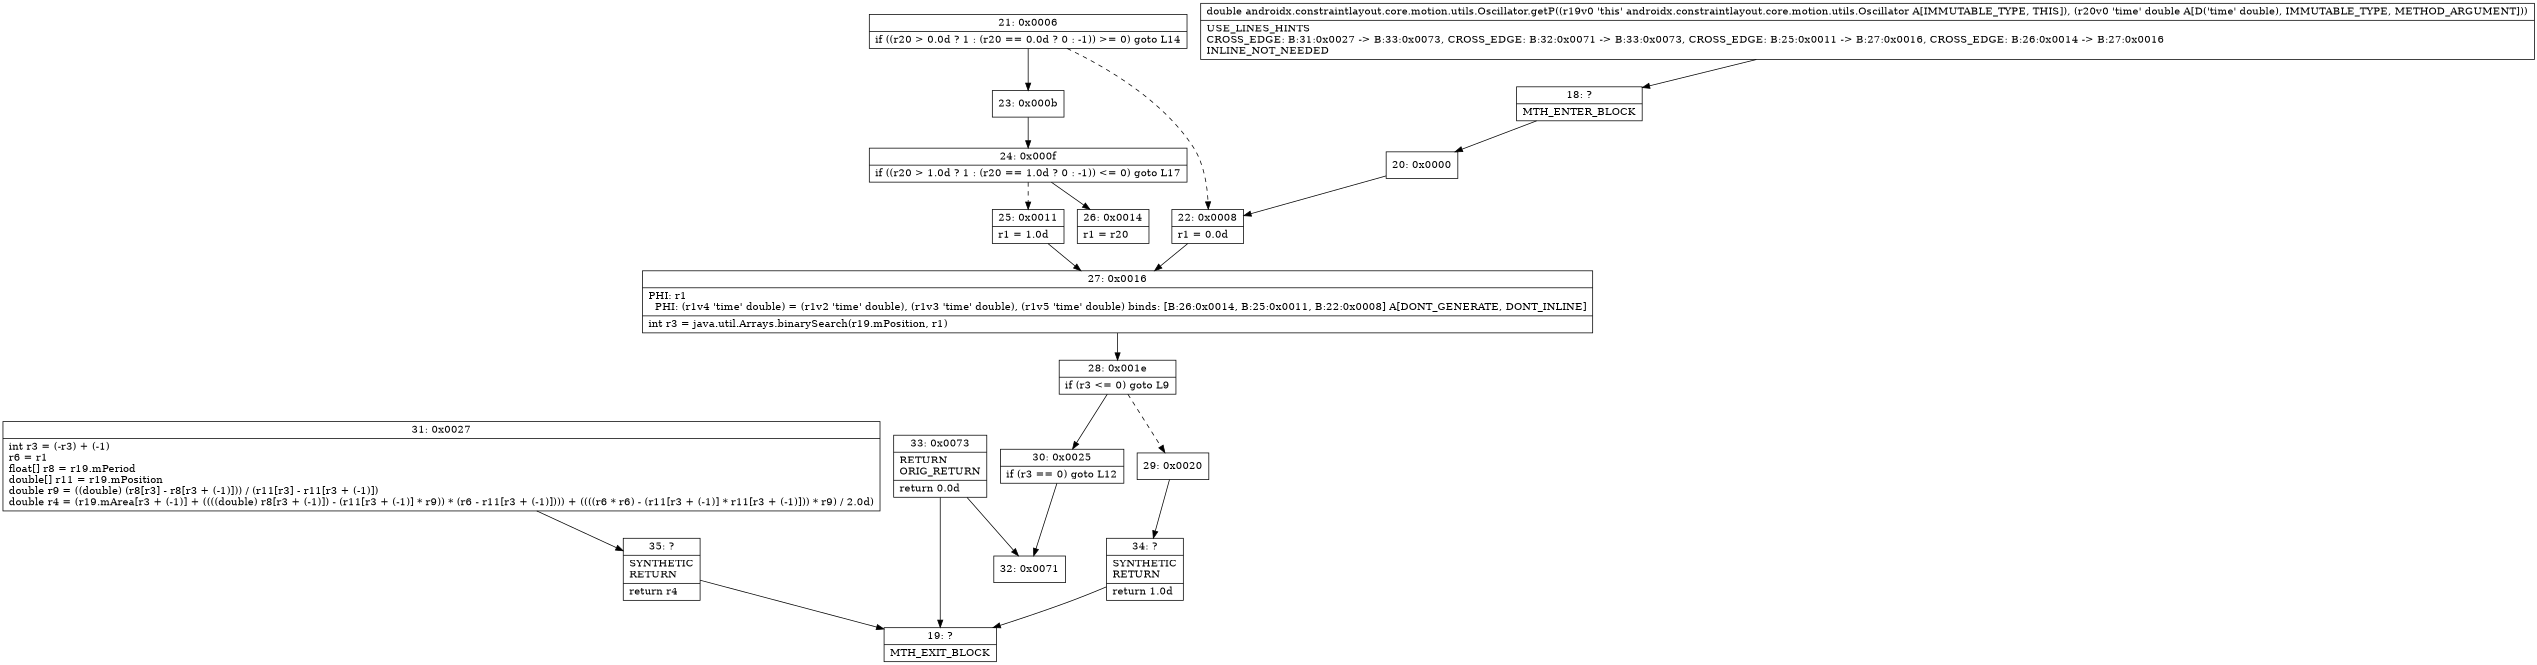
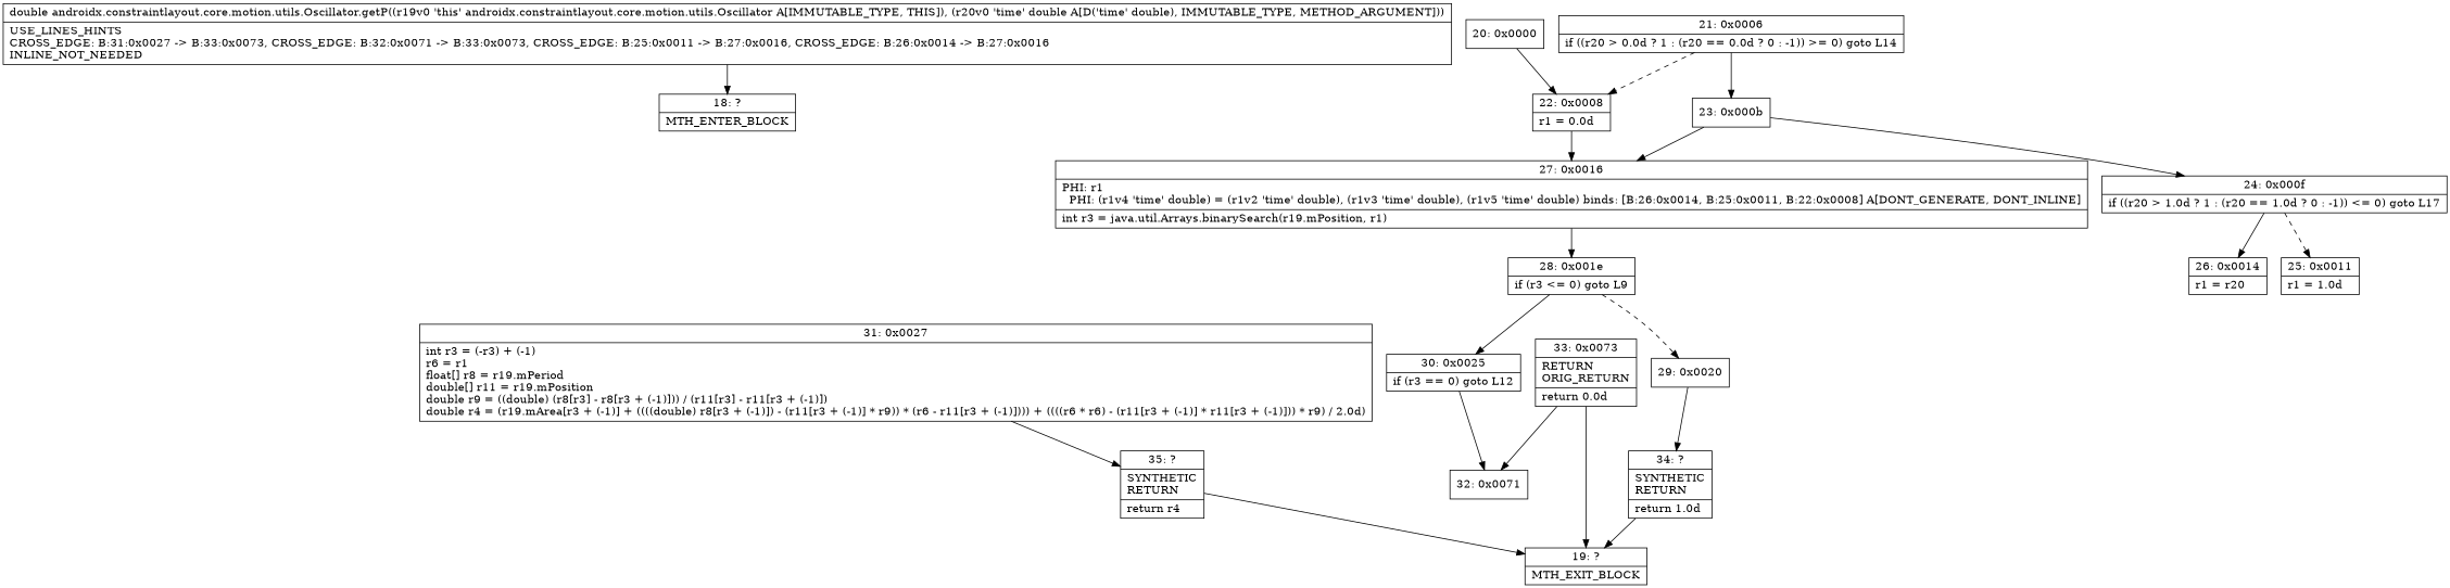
  digraph {
    node [shape=record]
    n1 [label="{18\:\ ?|MTH_ENTER_BLOCK\l}"]
    n2 [label="{20\:\ 0x0000}"]
    n3 [label="{22\:\ 0x0008|r1 = 0.0d\l}"]
    n4 [label="{21\:\ 0x0006|if ((r20 \> 0.0d ? 1 : (r20 == 0.0d ? 0 : \-1)) \>= 0) goto L14\l}"]
    n5 [label="{23\:\ 0x000b}"]
    n6 [label="{27\:\ 0x0016|PHI: r1 \l  PHI: (r1v4 'time' double) = (r1v2 'time' double), (r1v3 'time' double), (r1v5 'time' double) binds: [B:26:0x0014, B:25:0x0011, B:22:0x0008] A[DONT_GENERATE, DONT_INLINE]\l|int r3 = java.util.Arrays.binarySearch(r19.mPosition, r1)\l}"]
    n7 [label="{24\:\ 0x000f|if ((r20 \> 1.0d ? 1 : (r20 == 1.0d ? 0 : \-1)) \<= 0) goto L17\l}"]
    n8 [label="{28\:\ 0x001e|if (r3 \<= 0) goto L9\l}"]
    n9 [label="{29\:\ 0x0020}"]
    n10 [label="{30\:\ 0x0025|if (r3 == 0) goto L12\l}"]
    n11 [label="{34\:\ ?|SYNTHETIC\lRETURN\l|return 1.0d\l}"]
    n12 [label="{32\:\ 0x0071}"]
    n13 [label="{19\:\ ?|MTH_EXIT_BLOCK\l}"]
    n14 [label="{31\:\ 0x0027|int r3 = (\-r3) + (\-1)\lr6 = r1\lfloat[] r8 = r19.mPeriod\ldouble[] r11 = r19.mPosition\ldouble r9 = ((double) (r8[r3] \- r8[r3 + (\-1)])) \/ (r11[r3] \- r11[r3 + (\-1)])\ldouble r4 = (r19.mArea[r3 + (\-1)] + ((((double) r8[r3 + (\-1)]) \- (r11[r3 + (\-1)] * r9)) * (r6 \- r11[r3 + (\-1)]))) + ((((r6 * r6) \- (r11[r3 + (\-1)] * r11[r3 + (\-1)])) * r9) \/ 2.0d)\l}"]
    n15 [label="{35\:\ ?|SYNTHETIC\lRETURN\l|return r4\l}"]
    n16 [label="{33\:\ 0x0073|RETURN\lORIG_RETURN\l|return 0.0d\l}"]
    n17 [label="{25\:\ 0x0011|r1 = 1.0d\l}"]
    n18 [label="{26\:\ 0x0014|r1 = r20\l}"]
    n19 [label="{double androidx.constraintlayout.core.motion.utils.Oscillator.getP((r19v0 'this' androidx.constraintlayout.core.motion.utils.Oscillator A[IMMUTABLE_TYPE, THIS]), (r20v0 'time' double A[D('time' double), IMMUTABLE_TYPE, METHOD_ARGUMENT]))  | USE_LINES_HINTS\lCROSS_EDGE: B:31:0x0027 \-\> B:33:0x0073, CROSS_EDGE: B:32:0x0071 \-\> B:33:0x0073, CROSS_EDGE: B:25:0x0011 \-\> B:27:0x0016, CROSS_EDGE: B:26:0x0014 \-\> B:27:0x0016\lINLINE_NOT_NEEDED\l}"]
-   n1 -> n2
    n2 -> n3
    n3 -> n6
    n4 -> n3 [style=dashed]
    n4 -> n5
    n5 -> n7
    n6 -> n8
    n7 -> n17 [style=dashed]
    n7 -> n18
    n8 -> n9 [style=dashed]
    n8 -> n10
    n9 -> n11
    n10 -> n12
    n11 -> n13
    n14 -> n15
    n15 -> n13
    n16 -> n12
    n16 -> n13
-   n17 -> n6
+   n5 -> n6
    n19 -> n1
  }
